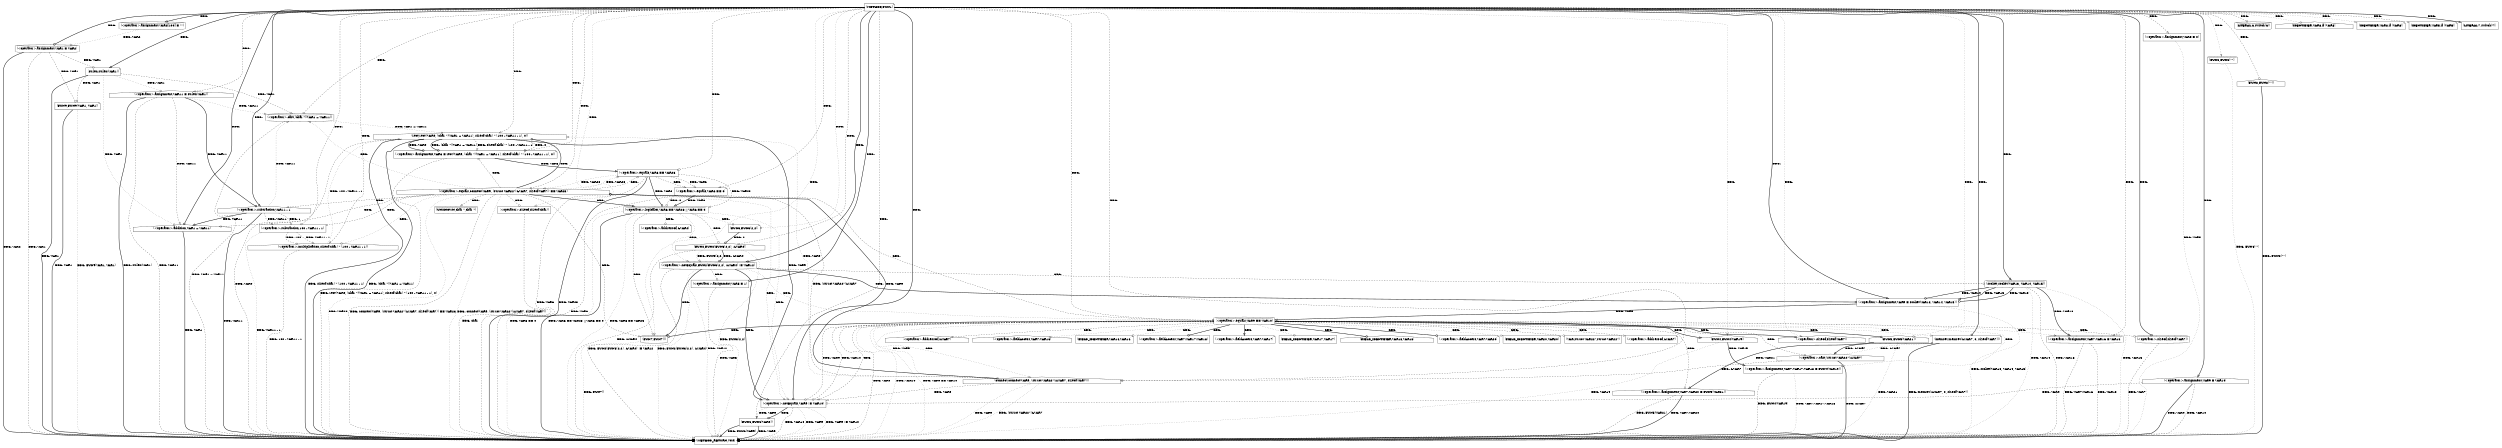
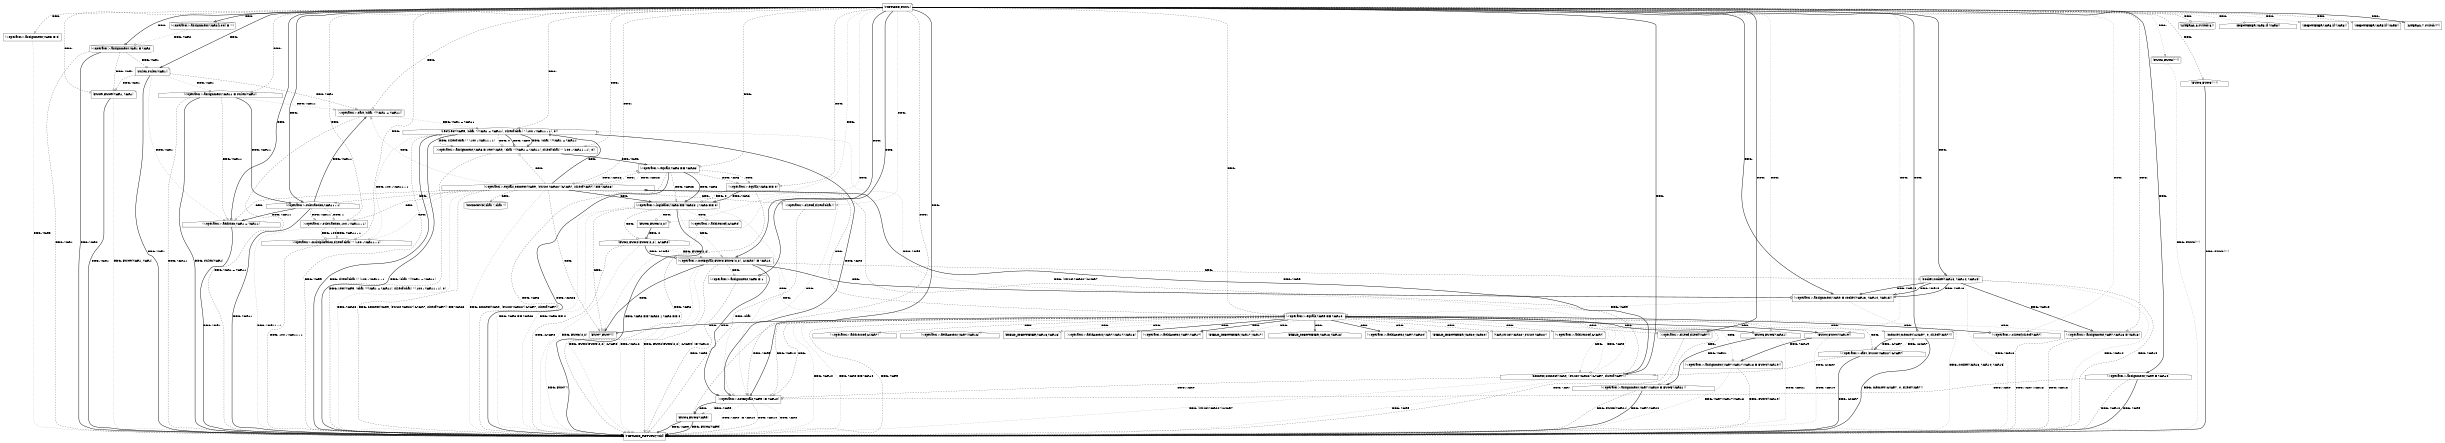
  digraph {
    node [shape=house]
    edge [arrowhead=onormal style=dashed]
    n1 [label="(METHOD,FUN1)" shape=note]
    n2 [label="(<operator>.assignment,VAR2[100] = \"\")" shape=cylinder]
    n3 [label="(<operator>.assignment,VAR1 = VAR2)" shape=cylinder]
    n4 [label="(LITERAL,6,switch(6))" shape=cylinder]
    n5 [label="(<operator>.assignment,VAR5 = 0)" shape=box]
    n6 [label="(<operator>.assignment,VAR9 = VAR10)"]
    n7 [label="(<operator>.assignment,VAR11 = strlen(VAR1))"]
    n8 [label="(strlen,strlen(VAR1))" shape=note]
    n9 [label="(<operator>.notEquals,FUN2(FUN3(2,2), &VAR4) != VAR12)" shape=cylinder]
    n10 [label="(FUN3,FUN3(2,2))" shape=note]
    n11 [label="(<operator>.assignment,VAR5 = 1)" shape=box]
    n12 [label="(<operator>.assignment,VAR9 = socket(VAR13, VAR14, VAR15))" shape=box]
    n13 [label="(socket,socket(VAR13, VAR14, VAR15))" shape=cylinder]
    n14 [label="(<operator>.equals,VAR9 == VAR10)" shape=cylinder]
    n15 [label="(memset,memset(&VAR7, 0, sizeof(VAR7)))" shape=note]
    n16 [label="(<operator>.sizeOf,sizeof(VAR7))"]
    n17 [label="(<operator>.assignment,VAR7.VAR16 = VAR13)" shape=cylinder]
    n18 [label="(FUN4,FUN4(VAR19))"]
    n19 [label="(FUN5,FUN5(VAR21))"]
    n20 [label="(<operator>.equals,connect(VAR9, (struct VAR22*)&VAR7, sizeof(VAR7)) == VAR23)"]
    n21 [label="(connect,connect(VAR9, (struct VAR22*)&VAR7, sizeof(VAR7)))"]
    n22 [label="(<operator>.sizeOf,sizeof(VAR7))" shape=cylinder]
    n23 [label="(<operator>.assignment,VAR6 = recv(VAR9, (char *)(VAR1 + VAR11), sizeof(char) * (100 - VAR11 - 1), 0))" shape=note]
    n24 [label="(recv,recv(VAR9, (char *)(VAR1 + VAR11), sizeof(char) * (100 - VAR11 - 1), 0))"]
    n25 [label="(<operator>.cast,(char *)(VAR1 + VAR11))" shape=cylinder]
    n26 [label="(<operator>.addition,VAR1 + VAR11)"]
    n27 [label="(<operator>.multiplication,sizeof(char) * (100 - VAR11 - 1))"]
    n28 [label="(<operator>.sizeOf,sizeof(char))" shape=box]
    n29 [label="(<operator>.subtraction,100 - VAR11 - 1)" shape=box]
    n30 [label="(<operator>.subtraction,VAR11 - 1)"]
    n31 [label="(<operator>.equals,VAR6 == VAR23)" shape=note]
    n32 [label="(<operator>.equals,VAR6 == 0)" shape=note]
    n33 [label="(IDENTIFIER,VAR8,if (VAR8))"]
    n34 [label="(IDENTIFIER,VAR8,if (VAR8))" shape=note]
    n35 [label="(<operator>.notEquals,VAR9 != VAR10)" shape=box]
    n36 [label="(FUN6,FUN6(VAR9))" shape=box]
    n37 [label="(IDENTIFIER,VAR5,if (VAR5))" shape=note]
    n38 [label="(FUN7,FUN7())" shape=cylinder]
    n39 [label="(FUN8,FUN8(\"\"))" shape=cylinder]
    n40 [label="(LITERAL,7,switch(7))" shape=box]
    n41 [label="(FUN9,FUN9(VAR1, VAR1))" shape=note]
    n42 [label="(FUN8,FUN8(\"\"))"]
    n43 [label="(METHOD_RETURN,void)" shape=box]
    n44 [label="(FUN2,FUN2(FUN3(2,2), &VAR4))"]
    n45 [label="(<operator>.assignment,VAR7.VAR17.VAR18 = FUN4(VAR19))" shape=note]
    n46 [label="(<operator>.assignment,VAR7.VAR20 = FUN5(VAR21))"]
    n47 [label="(<operator>.cast,(struct VAR22*)&VAR7)"]
    n48 [label="(<operator>.addressOf,&VAR7)"]
    n49 [label="(<operator>.fieldAccess,VAR7.VAR16)"]
    n50 [label="(FIELD_IDENTIFIER,VAR16,VAR16)" shape=note]
    n51 [label="(<operator>.fieldAccess,VAR7.VAR17.VAR18)" shape=box]
    n52 [label="(<operator>.fieldAccess,VAR7.VAR17)" shape=note]
    n53 [label="(FIELD_IDENTIFIER,VAR17,VAR17)" shape=box]
    n54 [label="(FIELD_IDENTIFIER,VAR18,VAR18)"]
    n55 [label="(<operator>.fieldAccess,VAR7.VAR20)" shape=note]
    n56 [label="(FIELD_IDENTIFIER,VAR20,VAR20)" shape=note]
    n57 [label="(VAR,struct VAR22*,struct VAR22*)" shape=box]
    n58 [label="(<operator>.addressOf,&VAR7)" shape=note]
    n59 [label="(<operator>.logicalOr,VAR6 == VAR23 || VAR6 == 0)" shape=cylinder]
    n60 [label="(UNKNOWN,char *,char *)" shape=cylinder]
    n61 [label="(<operator>.addressOf,&VAR4)" shape=note]
    n1 -> n2 [label="DDG: " style=bold]
    n1 -> n3 [arrowhead=odot label="DDG: " style=bold]
    n1 -> n4 [arrowhead=odot label="DDG: "]
    n1 -> n5 [label="DDG: "]
    n1 -> n6 [label="DDG: " style=bold]
    n1 -> n7 [label="DDG: "]
    n1 -> n8 [label="DDG: " style=bold]
    n1 -> n9 [label="DDG: " style=bold]
    n1 -> n10 [arrowhead=odot label="DDG: " style=dotted]
    n1 -> n11 [arrowhead=odot label="DDG: " style=bold]
    n1 -> n12 [label="DDG: " style=bold]
    n1 -> n13 [label="DDG: " style=bold]
    n1 -> n14 [arrowhead=odot label="DDG: "]
    n1 -> n15 [arrowhead=odot label="DDG: " style=bold]
    n1 -> n16 [label="DDG: " style=dotted]
    n1 -> n17 [label="DDG: "]
    n1 -> n18 [label="DDG: " style=dotted]
    n1 -> n19 [arrowhead=odot label="DDG: " style=dotted]
    n1 -> n20 [arrowhead=odot label="DDG: "]
-   n1 -> n21 [label="DDG: "]
+   n1 -> n21 [label="DDG: " style=bold]
    n1 -> n22 [arrowhead=odot label="DDG: " style=bold]
    n1 -> n23 [arrowhead=odot label="DDG: "]
    n1 -> n24 [label="DDG: "]
    n1 -> n25 [arrowhead=odot label="DDG: "]
    n1 -> n26 [arrowhead=odot label="DDG: " style=bold]
    n1 -> n27 [label="DDG: "]
    n1 -> n28 [label="DDG: " style=dotted]
    n1 -> n29 [arrowhead=odot label="DDG: "]
    n1 -> n30 [label="DDG: " style=bold]
    n1 -> n31 [arrowhead=odot label="DDG: "]
    n1 -> n32 [label="DDG: "]
    n1 -> n33 [arrowhead=odot label="DDG: " style=dotted]
    n1 -> n34 [label="DDG: " style=dotted]
    n1 -> n35 [arrowhead=odot label="DDG: " style=bold]
    n1 -> n36 [label="DDG: "]
    n1 -> n37 [arrowhead=odot label="DDG: "]
    n1 -> n38 [label="DDG: " style=dotted]
    n1 -> n39 [label="DDG: " style=dotted]
    n1 -> n40 [label="DDG: " style=bold]
-   n1 -> n44 [arrowhead=odot label="DDG: "]
+   n1 -> n41 [arrowhead=odot label="DDG: "]
    n1 -> n42 [arrowhead=odot label="DDG: "]
    n2 -> n3 [arrowhead=odot label="DDG: VAR2" style=dotted]
    n3 -> n8 [arrowhead=odot label="DDG: VAR1"]
    n3 -> n41 [arrowhead=odot label="DDG: VAR1"]
    n3 -> n43 [arrowhead=odot label="DDG: VAR1"]
    n3 -> n43 [arrowhead=odot label="DDG: VAR2" style=bold]
    n5 -> n43 [label="DDG: VAR5" style=dotted]
    n6 -> n35 [arrowhead=odot label="DDG: VAR9"]
    n6 -> n43 [label="DDG: VAR10"]
    n6 -> n43 [label="DDG: VAR9" style=bold]
    n7 -> n25 [label="DDG: VAR11" style=dotted]
    n7 -> n26 [label="DDG: VAR11"]
    n7 -> n30 [arrowhead=odot label="DDG: VAR11" style=bold]
    n7 -> n43 [arrowhead=odot label="DDG: strlen(VAR1)" style=bold]
    n7 -> n43 [label="DDG: VAR11"]
    n8 -> n7 [arrowhead=odot label="DDG: VAR1" style=dotted]
    n8 -> n25 [label="DDG: VAR1"]
    n8 -> n26 [arrowhead=odot label="DDG: VAR1" style=dotted]
    n8 -> n41 [label="DDG: VAR1"]
    n8 -> n43 [label="DDG: VAR1" style=bold]
    n9 -> n11 [arrowhead=odot label="CDG: "]
    n9 -> n12 [arrowhead=odot label="CDG: " style=bold]
    n9 -> n13 [arrowhead=odot label="CDG: "]
    n9 -> n14 [arrowhead=odot label="CDG: " style=dotted]
    n9 -> n35 [label="CDG: " style=bold]
    n9 -> n38 [label="CDG: " style=bold]
    n9 -> n43 [arrowhead=odot label="DDG: VAR12" style=dotted]
    n9 -> n43 [label="DDG: FUN2(FUN3(2,2), &VAR4) != VAR12"]
    n9 -> n43 [label="DDG: FUN2(FUN3(2,2), &VAR4)" style=dotted]
    n10 -> n44 [arrowhead=odot label="DDG: 2" style=bold]
    n11 -> n43 [arrowhead=odot label="DDG: VAR5"]
-   n12 -> n14 [label="DDG: VAR9" style=bold]
+   n12 -> n14 [label="DDG: VAR9" style=dotted]
    n12 -> n43 [label="DDG: socket(VAR13, VAR14, VAR15)" style=dotted]
    n13 -> n12 [arrowhead=odot label="DDG: VAR13" style=bold]
    n13 -> n12 [arrowhead=odot label="DDG: VAR14" style=bold]
    n13 -> n12 [label="DDG: VAR15" style=bold]
    n13 -> n17 [label="DDG: VAR13" style=bold]
    n13 -> n43 [label="DDG: VAR13" style=dotted]
    n13 -> n43 [arrowhead=odot label="DDG: VAR14" style=dotted]
    n13 -> n43 [label="DDG: VAR15"]
    n14 -> n15 [label="CDG: " style=dotted]
    n14 -> n16 [arrowhead=odot label="CDG: " style=bold]
    n14 -> n17 [label="CDG: " style=dotted]
    n14 -> n18 [label="CDG: " style=bold]
    n14 -> n19 [arrowhead=odot label="CDG: " style=bold]
    n14 -> n20 [arrowhead=odot label="CDG: "]
    n14 -> n21 [arrowhead=odot label="DDG: VAR9" style=dotted]
    n14 -> n21 [label="CDG: " style=dotted]
    n14 -> n22 [arrowhead=odot label="CDG: "]
    n14 -> n35 [arrowhead=odot label="DDG: VAR9"]
    n14 -> n35 [arrowhead=odot label="DDG: VAR10"]
    n14 -> n35 [label="CDG: "]
    n14 -> n38 [arrowhead=odot label="CDG: " style=bold]
    n14 -> n43 [arrowhead=odot label="DDG: VAR10" style=dotted]
    n14 -> n43 [label="DDG: VAR9 == VAR10" style=dotted]
    n14 -> n43 [label="DDG: VAR9"]
    n14 -> n45 [arrowhead=odot label="CDG: " style=dotted]
    n14 -> n46 [arrowhead=odot label="CDG: "]
    n14 -> n47 [arrowhead=odot label="CDG: "]
    n14 -> n48 [label="CDG: "]
    n14 -> n49 [label="CDG: " style=dotted]
    n14 -> n50 [arrowhead=odot label="CDG: " style=dotted]
    n14 -> n51 [arrowhead=odot label="CDG: " style=bold]
    n14 -> n52 [label="CDG: " style=bold]
    n14 -> n53 [arrowhead=odot label="CDG: " style=dotted]
    n14 -> n54 [arrowhead=odot label="CDG: " style=bold]
    n14 -> n55 [arrowhead=odot label="CDG: " style=bold]
    n14 -> n56 [label="CDG: " style=dotted]
    n14 -> n57 [arrowhead=odot label="CDG: "]
    n14 -> n58 [label="CDG: "]
    n15 -> n43 [label="DDG: memset(&VAR7, 0, sizeof(VAR7))" style=bold]
    n15 -> n47 [label="DDG: &VAR7" style=bold]
    n17 -> n43 [label="DDG: VAR7.VAR16"]
    n17 -> n43 [label="DDG: VAR13"]
    n18 -> n43 [label="DDG: VAR19" style=dotted]
    n18 -> n45 [label="DDG: VAR19" style=bold]
    n19 -> n43 [label="DDG: VAR21" style=dotted]
    n19 -> n46 [label="DDG: VAR21" style=bold]
    n20 -> n23 [arrowhead=odot label="CDG: "]
    n20 -> n24 [arrowhead=odot label="CDG: " style=bold]
    n20 -> n25 [label="CDG: " style=dotted]
    n20 -> n26 [label="CDG: "]
    n20 -> n27 [arrowhead=odot label="CDG: " style=dotted]
    n20 -> n28 [arrowhead=odot label="CDG: "]
    n20 -> n29 [arrowhead=odot label="CDG: "]
    n20 -> n30 [label="CDG: "]
    n20 -> n31 [label="DDG: VAR23" style=dotted]
    n20 -> n31 [arrowhead=odot label="CDG: "]
    n20 -> n35 [label="CDG: " style=dotted]
    n20 -> n38 [label="CDG: "]
    n20 -> n43 [label="DDG: connect(VAR9, (struct VAR22*)&VAR7, sizeof(VAR7)) == VAR23"]
    n20 -> n43 [label="DDG: connect(VAR9, (struct VAR22*)&VAR7, sizeof(VAR7))" style=dotted]
    n20 -> n43 [label="DDG: VAR23" style=dotted]
    n20 -> n59 [label="CDG: " style=bold]
    n20 -> n60 [label="CDG: "]
    n21 -> n20 [arrowhead=odot label="DDG: VAR9" style=bold]
    n21 -> n20 [arrowhead=odot label="DDG: (struct VAR22*)&VAR7"]
    n21 -> n24 [label="DDG: VAR9" style=dotted]
    n21 -> n35 [label="DDG: VAR9"]
    n21 -> n43 [arrowhead=odot label="DDG: VAR9" style=dotted]
    n21 -> n43 [arrowhead=odot label="DDG: (struct VAR22*)&VAR7" style=dotted]
    n22 -> n43 [label="DDG: VAR7"]
    n23 -> n31 [label="DDG: VAR6" style=bold]
    n23 -> n43 [arrowhead=odot label="DDG: recv(VAR9, (char *)(VAR1 + VAR11), sizeof(char) * (100 - VAR11 - 1), 0)"]
    n24 -> n23 [arrowhead=odot label="DDG: VAR9" style=bold]
    n24 -> n23 [arrowhead=odot label="DDG: (char *)(VAR1 + VAR11)" style=bold]
    n24 -> n23 [label="DDG: sizeof(char) * (100 - VAR11 - 1)"]
    n24 -> n23 [arrowhead=odot label="DDG: 0"]
    n24 -> n35 [label="DDG: VAR9" style=bold]
    n24 -> n43 [arrowhead=odot label="DDG: VAR9"]
    n24 -> n43 [label="DDG: sizeof(char) * (100 - VAR11 - 1)" style=bold]
    n24 -> n43 [arrowhead=odot label="DDG: (char *)(VAR1 + VAR11)" style=bold]
    n25 -> n24 [arrowhead=odot label="DDG: VAR1 + VAR11" style=dotted]
    n25 -> n43 [arrowhead=odot label="DDG: VAR1 + VAR11"]
    n26 -> n43 [label="DDG: VAR1" style=bold]
    n27 -> n24 [label="DDG: 100 - VAR11 - 1" style=dotted]
    n27 -> n43 [arrowhead=odot label="DDG: 100 - VAR11 - 1"]
    n28 -> n43 [label="DDG: char"]
    n29 -> n27 [arrowhead=odot label="DDG: 100"]
    n29 -> n27 [label="DDG: VAR11 - 1"]
    n29 -> n43 [label="DDG: VAR11 - 1" style=dotted]
-   n30 -> n25 [label="DDG: VAR11" style=dotted]
+   n30 -> n25 [label="DDG: VAR11" style=bold]
    n30 -> n26 [label="DDG: VAR11" style=bold]
    n30 -> n29 [label="DDG: VAR11"]
    n30 -> n29 [arrowhead=odot label="DDG: 1"]
    n30 -> n43 [arrowhead=odot label="DDG: VAR11" style=bold]
    n31 -> n20 [label="DDG: VAR23" style=dotted]
    n31 -> n32 [label="DDG: VAR6"]
    n31 -> n32 [label="CDG: "]
    n31 -> n43 [arrowhead=odot label="DDG: VAR6"]
    n31 -> n43 [label="DDG: VAR23" style=bold]
    n31 -> n59 [arrowhead=odot label="DDG: VAR6" style=bold]
    n31 -> n59 [label="DDG: VAR23"]
    n32 -> n43 [arrowhead=odot label="DDG: VAR6"]
    n32 -> n59 [label="DDG: VAR6" style=bold]
    n32 -> n59 [arrowhead=odot label="DDG: 0"]
    n35 -> n36 [label="DDG: VAR9" style=dotted]
    n35 -> n36 [arrowhead=odot label="CDG: " style=bold]
    n35 -> n43 [label="DDG: VAR10"]
    n35 -> n43 [arrowhead=odot label="DDG: VAR9" style=dotted]
    n35 -> n43 [arrowhead=odot label="DDG: VAR9 != VAR10" style=dotted]
    n36 -> n43 [arrowhead=odot label="DDG: VAR9" style=bold]
    n36 -> n43 [label="DDG: FUN6(VAR9)" style=bold]
    n38 -> n43 [arrowhead=odot label="DDG: FUN7()" style=dotted]
    n39 -> n43 [label="DDG: FUN8(\"\")" style=dotted]
    n41 -> n43 [arrowhead=odot label="DDG: FUN9(VAR1, VAR1)" style=dotted]
    n41 -> n43 [label="DDG: VAR1" style=bold]
    n42 -> n43 [arrowhead=odot label="DDG: FUN8(\"\")" style=bold]
    n44 -> n9 [label="DDG: FUN3(2,2)" style=dotted]
    n44 -> n9 [arrowhead=odot label="DDG: &VAR4" style=bold]
    n44 -> n43 [label="DDG: &VAR4"]
    n44 -> n43 [label="DDG: FUN3(2,2)" style=dotted]
    n45 -> n43 [arrowhead=odot label="DDG: VAR7.VAR17.VAR18" style=dotted]
    n45 -> n43 [label="DDG: FUN4(VAR19)"]
    n46 -> n43 [arrowhead=odot label="DDG: FUN5(VAR21)"]
    n46 -> n43 [label="DDG: VAR7.VAR20" style=bold]
    n47 -> n15 [arrowhead=odot label="DDG: &VAR7" style=dotted]
    n47 -> n21 [arrowhead=odot label="DDG: &VAR7"]
    n47 -> n43 [label="DDG: &VAR7" style=bold]
    n59 -> n9 [label="CDG: " style=dotted]
    n59 -> n10 [arrowhead=odot label="CDG: " style=dotted]
    n59 -> n35 [label="CDG: " style=dotted]
    n59 -> n38 [label="CDG: "]
    n59 -> n43 [label="DDG: VAR6 == 0" style=dotted]
    n59 -> n43 [label="DDG: VAR6 == VAR23 || VAR6 == 0" style=bold]
    n59 -> n43 [arrowhead=odot label="DDG: VAR6 == VAR23" style=dotted]
    n59 -> n44 [arrowhead=odot label="CDG: "]
    n59 -> n61 [arrowhead=odot label="CDG: " style=dotted]
  }
